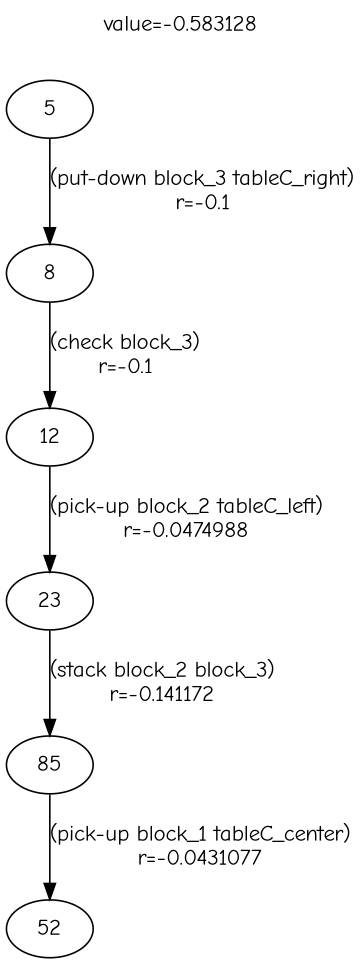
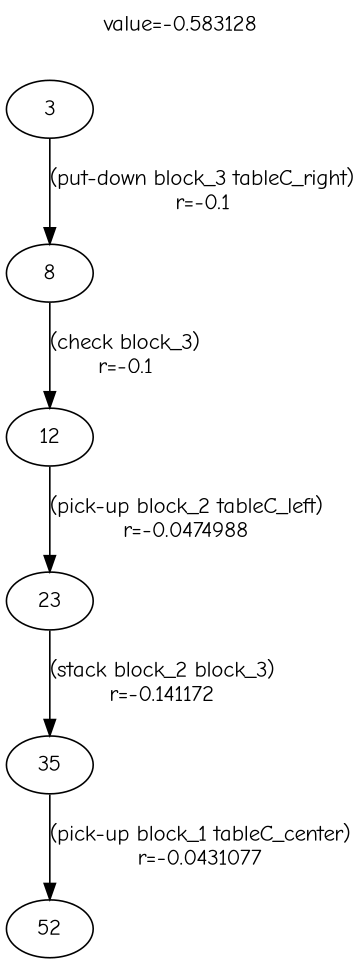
  digraph {
    fontname="Comic Neue"
    label="value=-0.583128"
    labelloc=top
    node [fontname="Comic Neue"]
    edge [fontname="Comic Neue"]
-   3 [label=5]
+   3
    8
    12
    n4 [label=23]
-   35 [label=85]
+   35
    52
    3 -> 8 [label="(put-down block_3 tableC_right)\nr=-0.1"]
    8 -> 12 [label="(check block_3)\nr=-0.1"]
    12 -> n4 [label="(pick-up block_2 tableC_left)\nr=-0.0474988"]
    n4 -> 35 [label="(stack block_2 block_3)\nr=-0.141172"]
    35 -> 52 [label="(pick-up block_1 tableC_center)\nr=-0.0431077"]
  }
